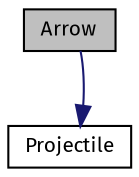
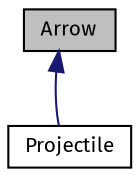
  digraph {
    fontname="Fira Sans"
    node [color=black fontname="Fira Sans" fontsize=10 shape=record style=filled]
    n1 [fillcolor=grey75 fontcolor=black height=0.2 label=Arrow width=0.4]
    n2 [fillcolor=white height=0.2 label=Projectile width=0.4]
-   n2 -> n1 [color=midnightblue dir=back fontname="Fira Sans" fontsize=10 labelfontname=Helvetica labelfontsize=10 style=solid]
+   n1 -> n2 [color=midnightblue dir=back fontname="Fira Sans" fontsize=10 labelfontname=Helvetica labelfontsize=10 style=solid]
  }
